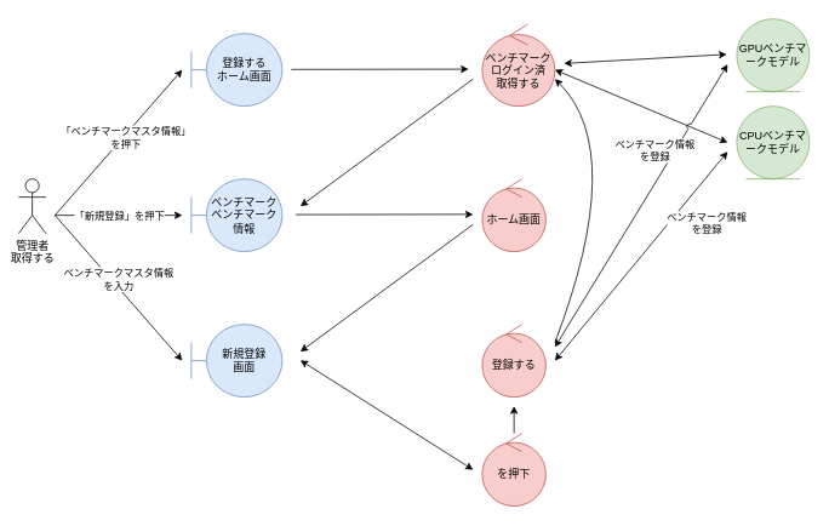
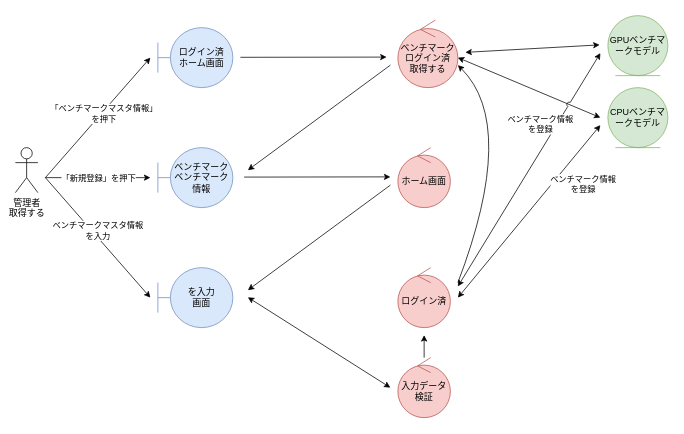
  <mxCell id="0" />
  <mxCell id="1" parent="0" />
  <mxCell id="2" value="管理者&lt;br&gt;取得する" style="shape=umlActor;verticalLabelPosition=bottom;verticalAlign=top;html=1;" parent="1" vertex="1"><mxGeometry x="20" y="196" width="30" height="60" as="geometry" /></mxCell>
- <mxCell id="3" value="登録する&lt;br&gt;ホーム画面" style="shape=umlBoundary;whiteSpace=wrap;html=1;fillColor=#dae8fc;strokeColor=#6c8ebf;" parent="1" vertex="1"><mxGeometry x="210" y="36" width="100" height="80" as="geometry" /></mxCell>
+ <mxCell id="3" value="ログイン済&lt;br&gt;ホーム画面" style="shape=umlBoundary;whiteSpace=wrap;html=1;fillColor=#dae8fc;strokeColor=#6c8ebf;" parent="1" vertex="1"><mxGeometry x="210" y="36" width="100" height="80" as="geometry" /></mxCell>
  <mxCell id="4" value="ベンチマーク&lt;br&gt;ベンチマーク情報" style="shape=umlBoundary;whiteSpace=wrap;html=1;fillColor=#dae8fc;strokeColor=#6c8ebf;" parent="1" vertex="1"><mxGeometry x="210" y="196" width="100" height="80" as="geometry" /></mxCell>
- <mxCell id="5" value="新規登録&lt;br&gt;画面" style="shape=umlBoundary;whiteSpace=wrap;html=1;fillColor=#dae8fc;strokeColor=#6c8ebf;" parent="1" vertex="1"><mxGeometry x="210" y="356" width="100" height="80" as="geometry" /></mxCell>
+ <mxCell id="5" value="を入力&lt;br&gt;画面" style="shape=umlBoundary;whiteSpace=wrap;html=1;fillColor=#dae8fc;strokeColor=#6c8ebf;" parent="1" vertex="1"><mxGeometry x="210" y="356" width="100" height="80" as="geometry" /></mxCell>
  <mxCell id="6" value="ベンチマーク&lt;br&gt;ログイン済&lt;br&gt;取得する" style="ellipse;shape=umlControl;whiteSpace=wrap;html=1;fillColor=#f8cecc;strokeColor=#b85450;" parent="1" vertex="1"><mxGeometry x="530" y="26" width="80" height="90" as="geometry" /></mxCell>
  <mxCell id="7" value="CPUベンチマークモデル&lt;span style=&quot;color: rgba(0 , 0 , 0 , 0) ; font-family: monospace ; font-size: 0px&quot;&gt;%3CmxGraphModel%3E%3Croot%3E%3CmxCell%20id%3D%220%22%2F%3E%3CmxCell%20id%3D%221%22%20parent%3D%220%22%2F%3E%3CmxCell%20id%3D%222%22%20value%3D%22%E5%A3%B2%E4%B8%8A%E6%83%85%E5%A0%B1%26lt%3Bbr%26gt%3B%E3%83%A2%E3%83%87%E3%83%AB%22%20style%3D%22ellipse%3Bshape%3DumlEntity%3BwhiteSpace%3Dwrap%3Bhtml%3D1%3BfillColor%3D%23d5e8d4%3BstrokeColor%3D%2382b366%3B%22%20vertex%3D%221%22%20parent%3D%221%22%3E%3CmxGeometry%20x%3D%22727%22%20y%3D%22407%22%20width%3D%2280%22%20height%3D%2280%22%20as%3D%22geometry%22%2F%3E%3C%2FmxCell%3E%3CmxCell%20id%3D%223%22%20value%3D%22%22%20style%3D%22endArrow%3Dclassic%3Bhtml%3D1%3Brounded%3D0%3BstartArrow%3Dclassic%3BstartFill%3D1%3B%22%20edge%3D%221%22%20parent%3D%221%22%3E%3CmxGeometry%20width%3D%2250%22%20height%3D%2250%22%20relative%3D%221%22%20as%3D%22geometry%22%3E%3CmxPoint%20x%3D%22534%22%20y%3D%22172%22%20as%3D%22sourcePoint%22%2F%3E%3CmxPoint%20x%3D%22717%22%20y%3D%22261%22%20as%3D%22targetPoint%22%2F%3E%3C%2FmxGeometry%3E%3C%2FmxCell%3E%3CmxCell%20id%3D%224%22%20value%3D%22%E5%95%86%E5%93%81%E6%83%85%E5%A0%B1%26lt%3Bbr%26gt%3B%E3%83%A2%E3%83%87%E3%83%AB%22%20style%3D%22ellipse%3Bshape%3DumlEntity%3BwhiteSpace%3Dwrap%3Bhtml%3D1%3BfillColor%3D%23d5e8d4%3BstrokeColor%3D%2382b366%3B%22%20vertex%3D%221%22%20parent%3D%221%22%3E%3CmxGeometry%20x%3D%22727%22%20y%3D%22314%22%20width%3D%2280%22%20height%3D%2280%22%20as%3D%22geometry%22%2F%3E%3C%2FmxCell%3E%3CmxCell%20id%3D%225%22%20value%3D%22%E5%BA%97%E8%88%97%E6%83%85%E5%A0%B1%26lt%3Bbr%26gt%3B%E3%83%A2%E3%83%87%E3%83%AB%22%20style%3D%22ellipse%3Bshape%3DumlEntity%3BwhiteSpace%3Dwrap%3Bhtml%3D1%3BfillColor%3D%23d5e8d4%3BstrokeColor%3D%2382b366%3B%22%20vertex%3D%221%22%20parent%3D%221%22%3E%3CmxGeometry%20x%3D%22727%22%20y%3D%22221%22%20width%3D%2280%22%20height%3D%2280%22%20as%3D%22geometry%22%2F%3E%3C%2FmxCell%3E%3CmxCell%20id%3D%226%22%20value%3D%22%E5%BE%93%E6%A5%AD%E5%93%A1%E6%83%85%E5%A0%B1%26lt%3Bbr%26gt%3B%E3%83%A2%E3%83%87%E3%83%AB%22%20style%3D%22ellipse%3Bshape%3DumlEntity%3BwhiteSpace%3Dwrap%3Bhtml%3D1%3BfillColor%3D%23d5e8d4%3BstrokeColor%3D%2382b366%3B%22%20vertex%3D%221%22%20parent%3D%221%22%3E%3CmxGeometry%20x%3D%22727%22%20y%3D%22128%22%20width%3D%2280%22%20height%3D%2280%22%20as%3D%22geometry%22%2F%3E%3C%2FmxCell%3E%3CmxCell%20id%3D%227%22%20value%3D%22%22%20style%3D%22endArrow%3Dclassic%3Bhtml%3D1%3Brounded%3D0%3BstartArrow%3Dclassic%3BstartFill%3D1%3B%22%20edge%3D%221%22%20parent%3D%221%22%3E%3CmxGeometry%20width%3D%2250%22%20height%3D%2250%22%20relative%3D%221%22%20as%3D%22geometry%22%3E%3CmxPoint%20x%3D%22530%22%20y%3D%22157%22%20as%3D%22sourcePoint%22%2F%3E%3CmxPoint%20x%3D%22714%22%20y%3D%22170%22%20as%3D%22targetPoint%22%2F%3E%3C%2FmxGeometry%3E%3C%2FmxCell%3E%3CmxCell%20id%3D%228%22%20value%3D%22%22%20style%3D%22endArrow%3Dclassic%3Bhtml%3D1%3Brounded%3D0%3BstartArrow%3Dclassic%3BstartFill%3D1%3B%22%20edge%3D%221%22%20parent%3D%221%22%3E%3CmxGeometry%20width%3D%2250%22%20height%3D%2250%22%20relative%3D%221%22%20as%3D%22geometry%22%3E%3CmxPoint%20x%3D%22526%22%20y%3D%22184%22%20as%3D%22sourcePoint%22%2F%3E%3CmxPoint%20x%3D%22718%22%20y%3D%22346%22%20as%3D%22targetPoint%22%2F%3E%3C%2FmxGeometry%3E%3C%2FmxCell%3E%3CmxCell%20id%3D%229%22%20value%3D%22%22%20style%3D%22endArrow%3Dclassic%3Bhtml%3D1%3Brounded%3D0%3BstartArrow%3Dclassic%3BstartFill%3D1%3B%22%20edge%3D%221%22%20parent%3D%221%22%3E%3CmxGeometry%20width%3D%2250%22%20height%3D%2250%22%20relative%3D%221%22%20as%3D%22geometry%22%3E%3CmxPoint%20x%3D%22518%22%20y%3D%22197%22%20as%3D%22sourcePoint%22%2F%3E%3CmxPoint%20x%3D%22717%22%20y%3D%22447%22%20as%3D%22targetPoint%22%2F%3E%3C%2FmxGeometry%3E%3C%2FmxCell%3E%3C%2Froot%3E%3C%2FmxGraphModel%3E&lt;/span&gt;" style="ellipse;shape=umlEntity;whiteSpace=wrap;html=1;fillColor=#d5e8d4;strokeColor=#82b366;" parent="1" vertex="1"><mxGeometry x="810" y="116" width="80" height="80" as="geometry" /></mxCell>
  <mxCell id="8" value="ホーム画面" style="ellipse;shape=umlControl;whiteSpace=wrap;html=1;fillColor=#f8cecc;strokeColor=#b85450;" parent="1" vertex="1"><mxGeometry x="530" y="196" width="70" height="80" as="geometry" /></mxCell>
  <mxCell id="9" value="" style="endArrow=classic;html=1;rounded=0;" parent="1" edge="1"><mxGeometry width="50" height="50" relative="1" as="geometry"><mxPoint x="325" y="235.29" as="sourcePoint" /><mxPoint x="520" y="235" as="targetPoint" /></mxGeometry></mxCell>
  <mxCell id="10" value="" style="endArrow=classic;html=1;rounded=0;" parent="1" edge="1"><mxGeometry width="50" height="50" relative="1" as="geometry"><mxPoint x="60" y="236" as="sourcePoint" /><mxPoint x="200" y="76" as="targetPoint" /></mxGeometry></mxCell>
  <mxCell id="11" value="「ベンチマークマスタ情報」&lt;br&gt;を押下" style="edgeLabel;html=1;align=center;verticalAlign=middle;resizable=0;points=[];" parent="10" vertex="1" connectable="0"><mxGeometry x="0.212" y="-2" relative="1" as="geometry"><mxPoint x="-9" y="10" as="offset" /></mxGeometry></mxCell>
  <mxCell id="12" value="" style="endArrow=classic;html=1;rounded=0;" parent="1" edge="1"><mxGeometry width="50" height="50" relative="1" as="geometry"><mxPoint x="60" y="236" as="sourcePoint" /><mxPoint x="200" y="396" as="targetPoint" /></mxGeometry></mxCell>
  <mxCell id="13" value="ベンチマークマスタ情報&lt;br&gt;を入力" style="edgeLabel;html=1;align=center;verticalAlign=middle;resizable=0;points=[];" parent="12" vertex="1" connectable="0"><mxGeometry x="-0.227" y="-2" relative="1" as="geometry"><mxPoint x="17" y="7" as="offset" /></mxGeometry></mxCell>
  <mxCell id="14" value="" style="endArrow=classic;html=1;rounded=0;" parent="1" edge="1"><mxGeometry width="50" height="50" relative="1" as="geometry"><mxPoint x="60" y="236" as="sourcePoint" /><mxPoint x="200" y="236" as="targetPoint" /></mxGeometry></mxCell>
  <mxCell id="15" value="「新規登録」を押下" style="edgeLabel;html=1;align=center;verticalAlign=middle;resizable=0;points=[];" parent="14" vertex="1" connectable="0"><mxGeometry x="-0.341" y="-4" relative="1" as="geometry"><mxPoint x="24" y="-4" as="offset" /></mxGeometry></mxCell>
  <mxCell id="16" value="" style="endArrow=classic;html=1;rounded=0;startArrow=classic;startFill=1;" parent="1" edge="1"><mxGeometry width="50" height="50" relative="1" as="geometry"><mxPoint x="610" y="76" as="sourcePoint" /><mxPoint x="800" y="156" as="targetPoint" /></mxGeometry></mxCell>
  <mxCell id="17" value="" style="endArrow=classic;html=1;rounded=0;" parent="1" edge="1"><mxGeometry width="50" height="50" relative="1" as="geometry"><mxPoint x="320" y="75.58" as="sourcePoint" /><mxPoint x="515" y="75.29" as="targetPoint" /></mxGeometry></mxCell>
  <mxCell id="18" value="" style="endArrow=classic;html=1;rounded=0;" parent="1" edge="1"><mxGeometry width="50" height="50" relative="1" as="geometry"><mxPoint x="520" y="86" as="sourcePoint" /><mxPoint x="330" y="226" as="targetPoint" /></mxGeometry></mxCell>
  <mxCell id="19" value="" style="endArrow=classic;html=1;rounded=0;" parent="1" edge="1"><mxGeometry width="50" height="50" relative="1" as="geometry"><mxPoint x="520" y="246" as="sourcePoint" /><mxPoint x="330" y="386" as="targetPoint" /></mxGeometry></mxCell>
  <mxCell id="20" value="" style="endArrow=classic;html=1;rounded=0;startArrow=classic;startFill=1;" parent="1" edge="1"><mxGeometry width="50" height="50" relative="1" as="geometry"><mxPoint x="330" y="395.58" as="sourcePoint" /><mxPoint x="520" y="516" as="targetPoint" /></mxGeometry></mxCell>
  <mxCell id="21" value="" style="endArrow=classic;html=1;rounded=0;startArrow=classic;startFill=1;" parent="1" edge="1"><mxGeometry width="50" height="50" relative="1" as="geometry"><mxPoint x="610" y="396" as="sourcePoint" /><mxPoint x="800" y="166" as="targetPoint" /></mxGeometry></mxCell>
  <mxCell id="22" value="ベンチマーク情報&lt;br&gt;を登録" style="edgeLabel;html=1;align=center;verticalAlign=middle;resizable=0;points=[];" parent="21" vertex="1" connectable="0"><mxGeometry x="0.318" y="-1" relative="1" as="geometry"><mxPoint x="40" as="offset" /></mxGeometry></mxCell>
- <mxCell id="23" value="を押下" style="ellipse;shape=umlControl;whiteSpace=wrap;html=1;fillColor=#f8cecc;strokeColor=#b85450;" parent="1" vertex="1"><mxGeometry x="530" y="476" width="70" height="80" as="geometry" /></mxCell>
- <mxCell id="24" value="登録する" style="ellipse;shape=umlControl;whiteSpace=wrap;html=1;fillColor=#f8cecc;strokeColor=#b85450;" parent="1" vertex="1"><mxGeometry x="530" y="356" width="70" height="80" as="geometry" /></mxCell>
+ <mxCell id="23" value="入力データ検証" style="ellipse;shape=umlControl;whiteSpace=wrap;html=1;fillColor=#f8cecc;strokeColor=#b85450;" parent="1" vertex="1"><mxGeometry x="530" y="476" width="70" height="80" as="geometry" /></mxCell>
+ <mxCell id="24" value="ログイン済" style="ellipse;shape=umlControl;whiteSpace=wrap;html=1;fillColor=#f8cecc;strokeColor=#b85450;" parent="1" vertex="1"><mxGeometry x="530" y="356" width="70" height="80" as="geometry" /></mxCell>
  <mxCell id="25" value="" style="endArrow=classic;html=1;rounded=0;" parent="1" source="23" edge="1"><mxGeometry width="50" height="50" relative="1" as="geometry"><mxPoint x="565" y="466" as="sourcePoint" /><mxPoint x="565" y="446" as="targetPoint" /></mxGeometry></mxCell>
  <mxCell id="26" value="" style="curved=1;endArrow=classic;html=1;rounded=0;" parent="1" edge="1"><mxGeometry width="50" height="50" relative="1" as="geometry"><mxPoint x="610" y="376" as="sourcePoint" /><mxPoint x="610" y="86" as="targetPoint" /><Array as="points"><mxPoint x="690" y="166" /></Array></mxGeometry></mxCell>
  <mxCell id="27" value="GPUベンチマークモデル&lt;span style=&quot;color: rgba(0 , 0 , 0 , 0) ; font-family: monospace ; font-size: 0px&quot;&gt;%3CmxGraphModel%3E%3Croot%3E%3CmxCell%20id%3D%220%22%2F%3E%3CmxCell%20id%3D%221%22%20parent%3D%220%22%2F%3E%3CmxCell%20id%3D%222%22%20value%3D%22%E5%A3%B2%E4%B8%8A%E6%83%85%E5%A0%B1%26lt%3Bbr%26gt%3B%E3%83%A2%E3%83%87%E3%83%AB%22%20style%3D%22ellipse%3Bshape%3DumlEntity%3BwhiteSpace%3Dwrap%3Bhtml%3D1%3BfillColor%3D%23d5e8d4%3BstrokeColor%3D%2382b366%3B%22%20vertex%3D%221%22%20parent%3D%221%22%3E%3CmxGeometry%20x%3D%22727%22%20y%3D%22407%22%20width%3D%2280%22%20height%3D%2280%22%20as%3D%22geometry%22%2F%3E%3C%2FmxCell%3E%3CmxCell%20id%3D%223%22%20value%3D%22%22%20style%3D%22endArrow%3Dclassic%3Bhtml%3D1%3Brounded%3D0%3BstartArrow%3Dclassic%3BstartFill%3D1%3B%22%20edge%3D%221%22%20parent%3D%221%22%3E%3CmxGeometry%20width%3D%2250%22%20height%3D%2250%22%20relative%3D%221%22%20as%3D%22geometry%22%3E%3CmxPoint%20x%3D%22534%22%20y%3D%22172%22%20as%3D%22sourcePoint%22%2F%3E%3CmxPoint%20x%3D%22717%22%20y%3D%22261%22%20as%3D%22targetPoint%22%2F%3E%3C%2FmxGeometry%3E%3C%2FmxCell%3E%3CmxCell%20id%3D%224%22%20value%3D%22%E5%95%86%E5%93%81%E6%83%85%E5%A0%B1%26lt%3Bbr%26gt%3B%E3%83%A2%E3%83%87%E3%83%AB%22%20style%3D%22ellipse%3Bshape%3DumlEntity%3BwhiteSpace%3Dwrap%3Bhtml%3D1%3BfillColor%3D%23d5e8d4%3BstrokeColor%3D%2382b366%3B%22%20vertex%3D%221%22%20parent%3D%221%22%3E%3CmxGeometry%20x%3D%22727%22%20y%3D%22314%22%20width%3D%2280%22%20height%3D%2280%22%20as%3D%22geometry%22%2F%3E%3C%2FmxCell%3E%3CmxCell%20id%3D%225%22%20value%3D%22%E5%BA%97%E8%88%97%E6%83%85%E5%A0%B1%26lt%3Bbr%26gt%3B%E3%83%A2%E3%83%87%E3%83%AB%22%20style%3D%22ellipse%3Bshape%3DumlEntity%3BwhiteSpace%3Dwrap%3Bhtml%3D1%3BfillColor%3D%23d5e8d4%3BstrokeColor%3D%2382b366%3B%22%20vertex%3D%221%22%20parent%3D%221%22%3E%3CmxGeometry%20x%3D%22727%22%20y%3D%22221%22%20width%3D%2280%22%20height%3D%2280%22%20as%3D%22geometry%22%2F%3E%3C%2FmxCell%3E%3CmxCell%20id%3D%226%22%20value%3D%22%E5%BE%93%E6%A5%AD%E5%93%A1%E6%83%85%E5%A0%B1%26lt%3Bbr%26gt%3B%E3%83%A2%E3%83%87%E3%83%AB%22%20style%3D%22ellipse%3Bshape%3DumlEntity%3BwhiteSpace%3Dwrap%3Bhtml%3D1%3BfillColor%3D%23d5e8d4%3BstrokeColor%3D%2382b366%3B%22%20vertex%3D%221%22%20parent%3D%221%22%3E%3CmxGeometry%20x%3D%22727%22%20y%3D%22128%22%20width%3D%2280%22%20height%3D%2280%22%20as%3D%22geometry%22%2F%3E%3C%2FmxCell%3E%3CmxCell%20id%3D%227%22%20value%3D%22%22%20style%3D%22endArrow%3Dclassic%3Bhtml%3D1%3Brounded%3D0%3BstartArrow%3Dclassic%3BstartFill%3D1%3B%22%20edge%3D%221%22%20parent%3D%221%22%3E%3CmxGeometry%20width%3D%2250%22%20height%3D%2250%22%20relative%3D%221%22%20as%3D%22geometry%22%3E%3CmxPoint%20x%3D%22530%22%20y%3D%22157%22%20as%3D%22sourcePoint%22%2F%3E%3CmxPoint%20x%3D%22714%22%20y%3D%22170%22%20as%3D%22targetPoint%22%2F%3E%3C%2FmxGeometry%3E%3C%2FmxCell%3E%3CmxCell%20id%3D%228%22%20value%3D%22%22%20style%3D%22endArrow%3Dclassic%3Bhtml%3D1%3Brounded%3D0%3BstartArrow%3Dclassic%3BstartFill%3D1%3B%22%20edge%3D%221%22%20parent%3D%221%22%3E%3CmxGeometry%20width%3D%2250%22%20height%3D%2250%22%20relative%3D%221%22%20as%3D%22geometry%22%3E%3CmxPoint%20x%3D%22526%22%20y%3D%22184%22%20as%3D%22sourcePoint%22%2F%3E%3CmxPoint%20x%3D%22718%22%20y%3D%22346%22%20as%3D%22targetPoint%22%2F%3E%3C%2FmxGeometry%3E%3C%2FmxCell%3E%3CmxCell%20id%3D%229%22%20value%3D%22%22%20style%3D%22endArrow%3Dclassic%3Bhtml%3D1%3Brounded%3D0%3BstartArrow%3Dclassic%3BstartFill%3D1%3B%22%20edge%3D%221%22%20parent%3D%221%22%3E%3CmxGeometry%20width%3D%2250%22%20height%3D%2250%22%20relative%3D%221%22%20as%3D%22geometry%22%3E%3CmxPoint%20x%3D%22518%22%20y%3D%22197%22%20as%3D%22sourcePoint%22%2F%3E%3CmxPoint%20x%3D%22717%22%20y%3D%22447%22%20as%3D%22targetPoint%22%2F%3E%3C%2FmxGeometry%3E%3C%2FmxCell%3E%3C%2Froot%3E%3C%2FmxGraphModel%3E&lt;/span&gt;" style="ellipse;shape=umlEntity;whiteSpace=wrap;html=1;fillColor=#d5e8d4;strokeColor=#82b366;" parent="1" vertex="1"><mxGeometry x="810" y="20" width="80" height="80" as="geometry" /></mxCell>
  <mxCell id="28" value="" style="endArrow=classic;html=1;rounded=0;startArrow=classic;startFill=1;" parent="1" edge="1"><mxGeometry width="50" height="50" relative="1" as="geometry"><mxPoint x="620" y="69" as="sourcePoint" /><mxPoint x="799" y="59" as="targetPoint" /></mxGeometry></mxCell>
  <mxCell id="29" value="" style="endArrow=classic;html=1;rounded=0;startArrow=classic;startFill=1;jumpStyle=arc;" parent="1" edge="1"><mxGeometry width="50" height="50" relative="1" as="geometry"><mxPoint x="610" y="381" as="sourcePoint" /><mxPoint x="800" y="70" as="targetPoint" /></mxGeometry></mxCell>
  <mxCell id="30" value="ベンチマーク情報&lt;br&gt;を登録" style="edgeLabel;html=1;align=center;verticalAlign=middle;resizable=0;points=[];" parent="29" vertex="1" connectable="0"><mxGeometry x="0.318" y="-1" relative="1" as="geometry"><mxPoint x="-16" y="-12" as="offset" /></mxGeometry></mxCell>
